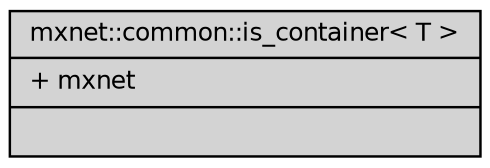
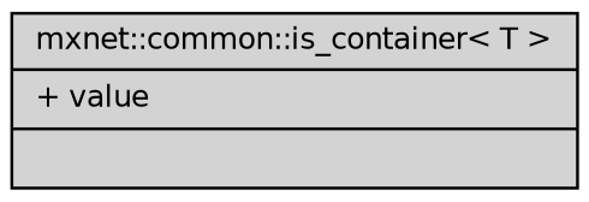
  digraph {
-   n1 [color=black fillcolor=lightgrey fontcolor=black fontname=Helvetica fontsize=10 height=0.2 label="{mxnet::common::is_container\< T \>\n|+ mxnet\l|}" shape=record style=filled width=0.4]
+   n1 [color=black fillcolor=lightgrey fontcolor=black fontname=Helvetica fontsize=10 height=0.2 label="{mxnet::common::is_container\< T \>\n|+ value\l|}" shape=record style=filled width=0.4]
  }
